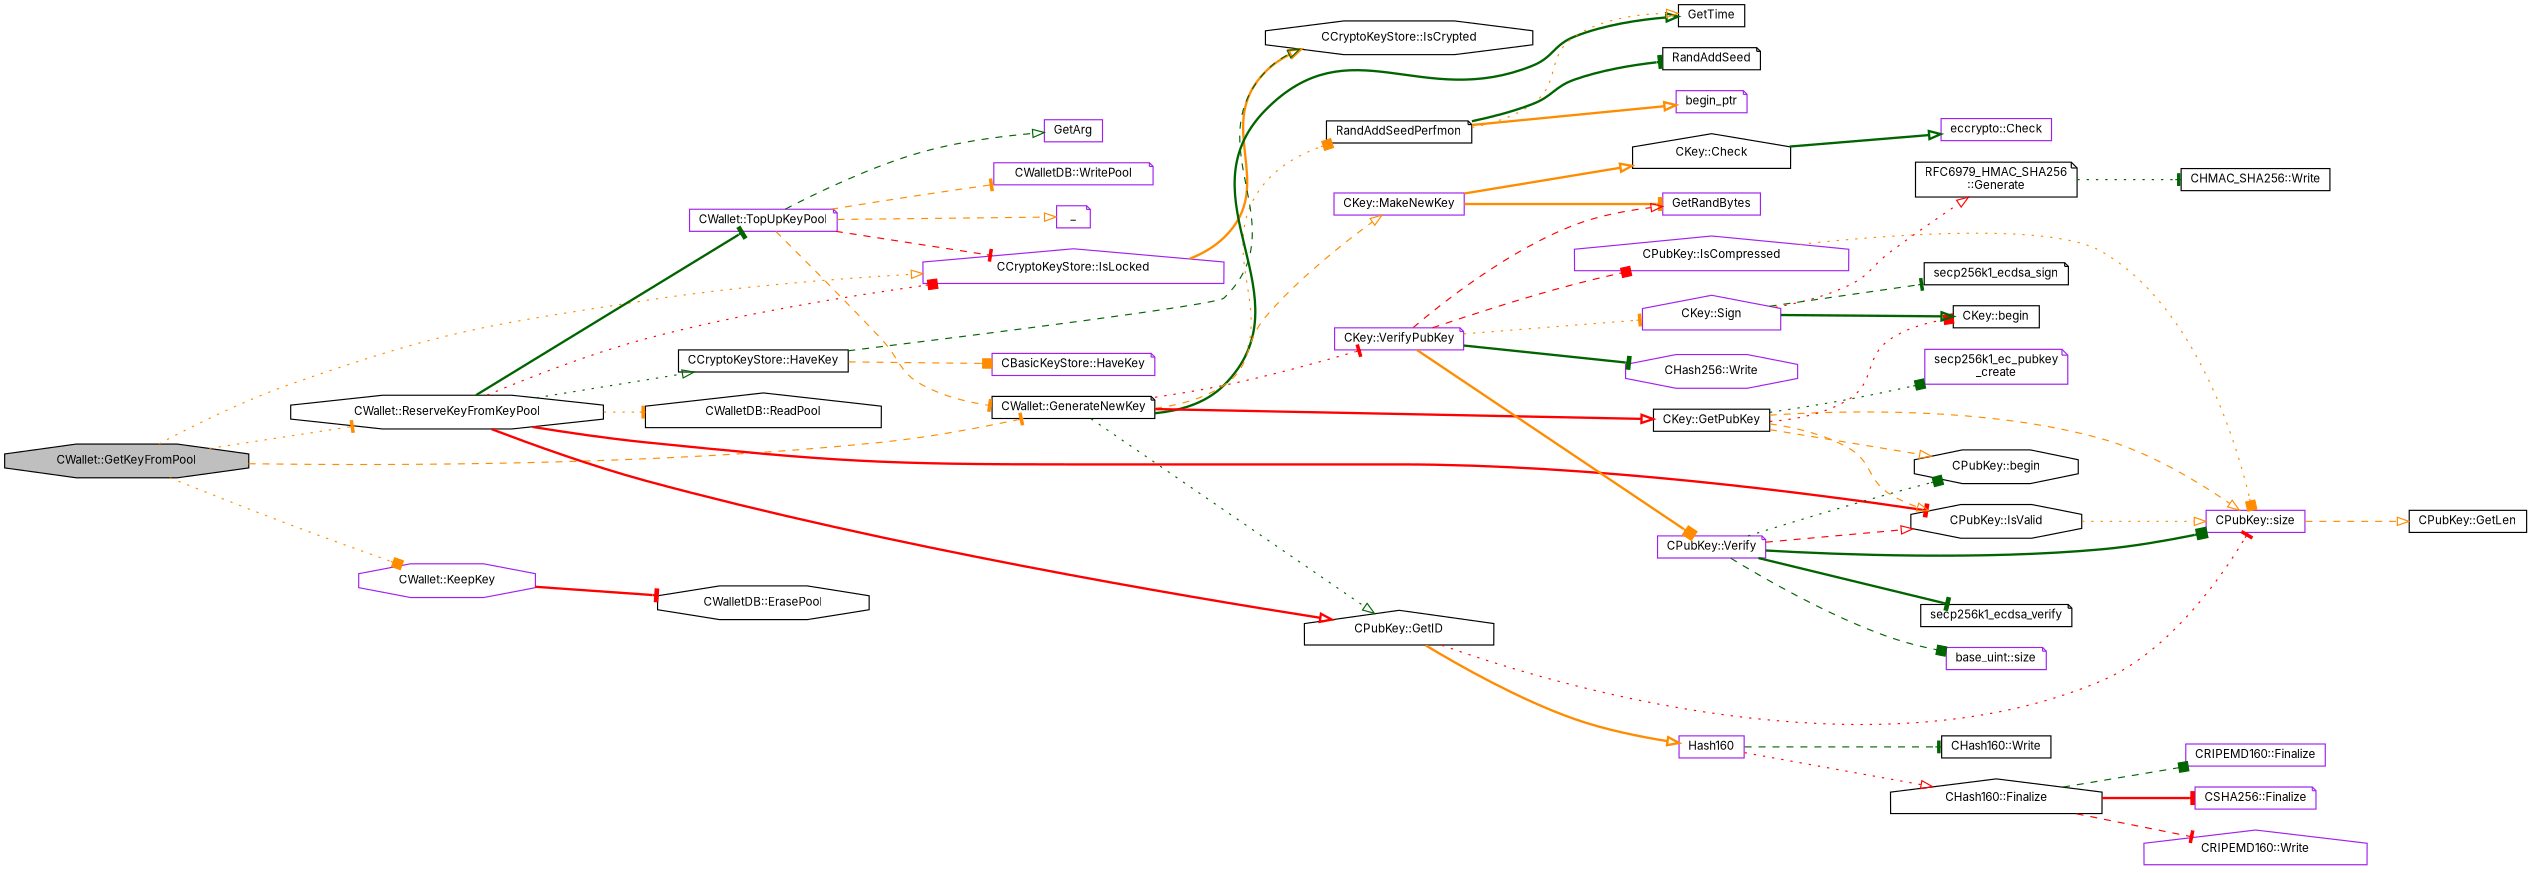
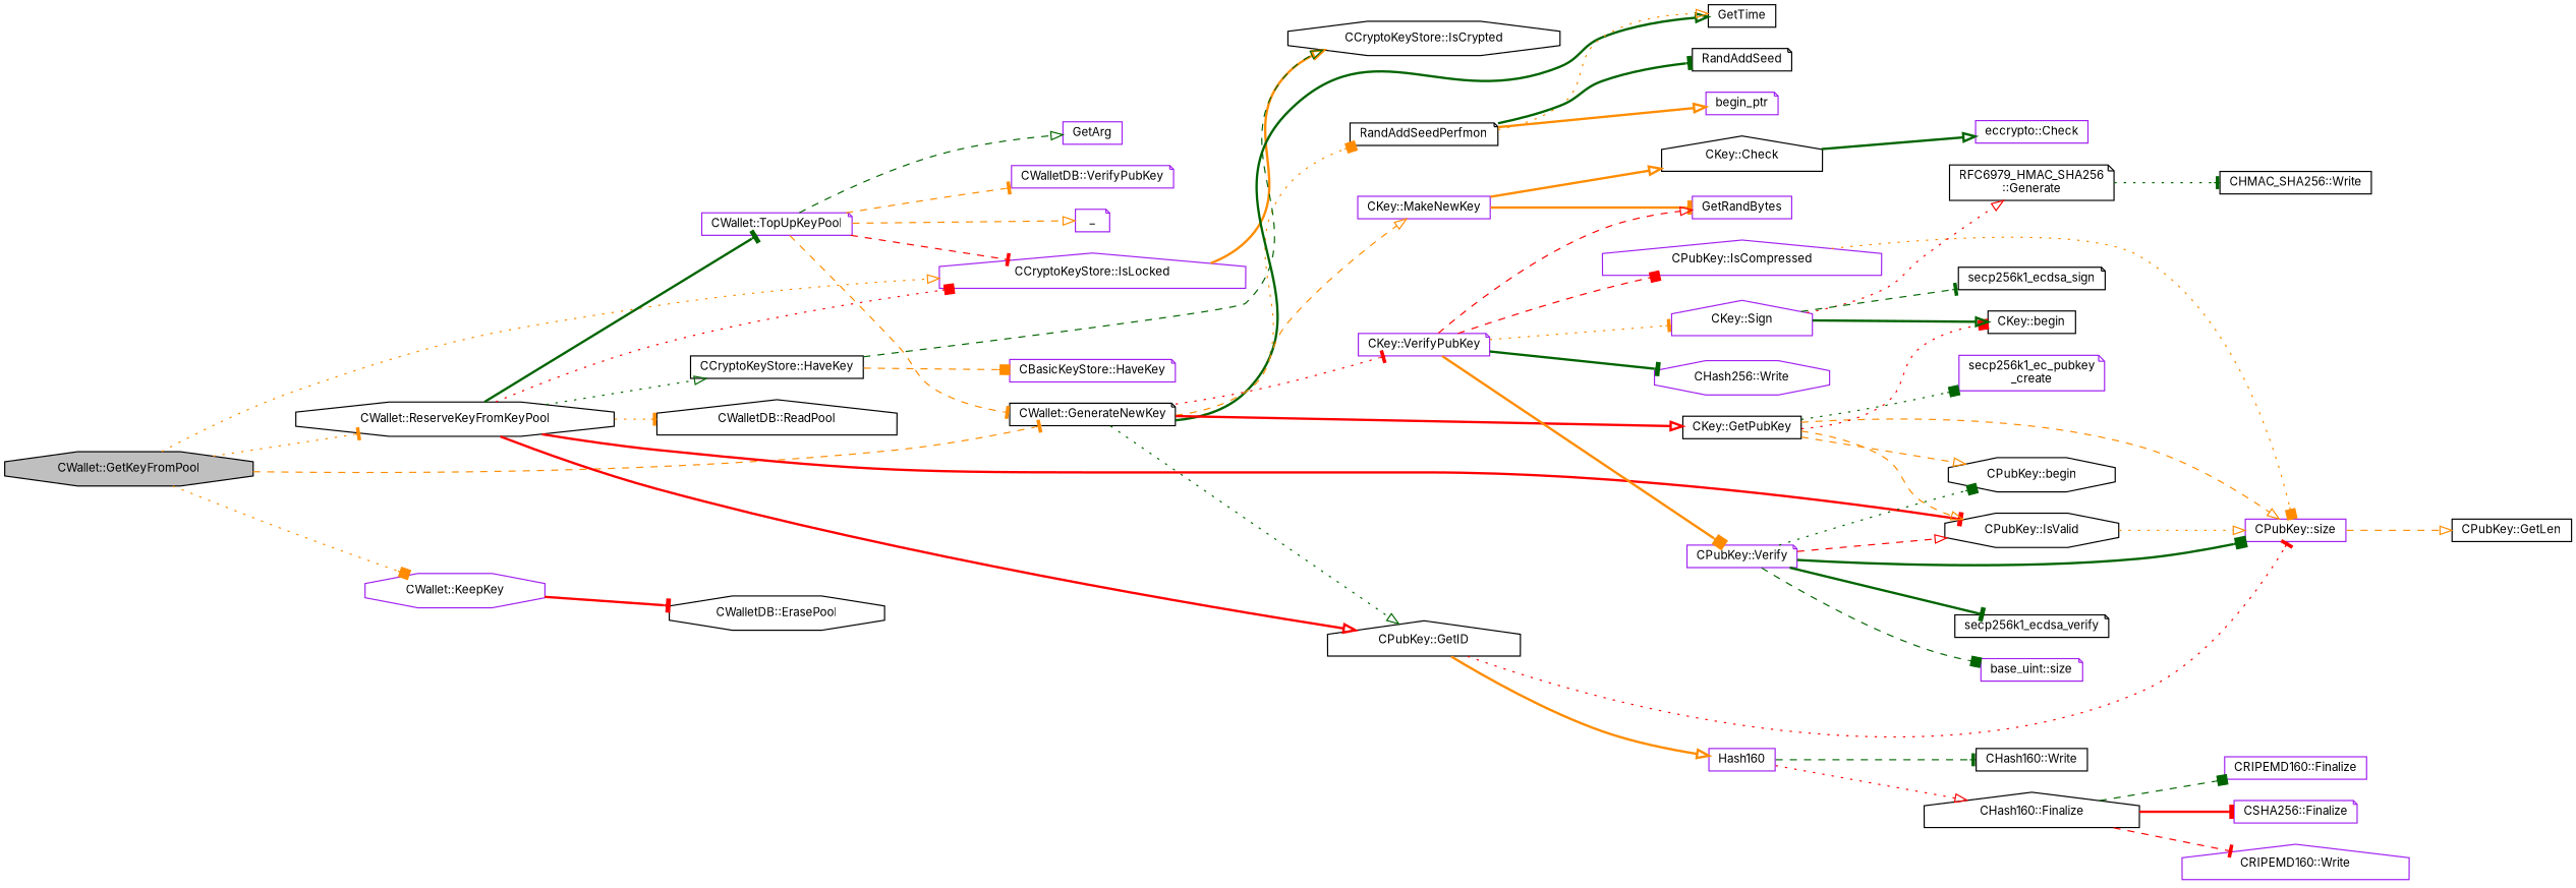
  digraph {
    fontname=Inter
    rankdir=LR
    node [color=black fillcolor=white fontname=Inter fontsize=10 shape=note style=filled]
    edge [arrowhead=onormal color=darkorange fontname=Inter fontsize=10 labelfontname=Helvetica labelfontsize=10 style=dashed]
    n1 [fillcolor=grey75 fontcolor=black height=0.2 label="CWallet::GetKeyFromPool" shape=octagon width=0.4]
    n2 [height=0.2 label="CWallet::ReserveKeyFromKeyPool" shape=octagon width=0.4]
    n3 [color=purple height=0.2 label="CCryptoKeyStore::IsLocked" shape=house width=0.4]
    n4 [height=0.2 label="CWallet::GenerateNewKey" width=0.4]
    n5 [color=purple height=0.2 label="CWallet::KeepKey" shape=octagon width=0.4]
    n6 [color=purple height=0.2 label="CWallet::TopUpKeyPool" width=0.4]
    n7 [height=0.2 label="CPubKey::IsValid" shape=octagon width=0.4]
    n8 [height=0.2 label="CPubKey::GetID" shape=house width=0.4]
    n9 [height=0.2 label="CWalletDB::ReadPool" shape=house width=0.4]
    n10 [height=0.2 label="CCryptoKeyStore::HaveKey" shape=box width=0.4]
    n11 [height=0.2 label="CCryptoKeyStore::IsCrypted" shape=octagon width=0.4]
    n12 [height=0.2 label=RandAddSeedPerfmon width=0.4]
    n13 [height=0.2 label=GetTime shape=box width=0.4]
    n14 [color=purple height=0.2 label="CKey::MakeNewKey" shape=box width=0.4]
    n15 [height=0.2 label="CKey::GetPubKey" shape=box width=0.4]
    n16 [color=purple height=0.2 label="CKey::VerifyPubKey" width=0.4]
    n17 [height=0.2 label="CWalletDB::ErasePool" shape=octagon width=0.4]
    n18 [color=purple height=0.2 label=GetArg shape=box width=0.4]
-   n19 [color=purple height=0.2 label="CWalletDB::WritePool" width=0.4]
+   n19 [color=purple height=0.2 label="CWalletDB::VerifyPubKey" width=0.4]
    n20 [color=purple height=0.2 label=_ width=0.4]
    n21 [color=purple height=0.2 label="CPubKey::size" shape=box width=0.4]
    n22 [color=purple height=0.2 label=Hash160 shape=box width=0.4]
    n23 [color=purple height=0.2 label="CBasicKeyStore::HaveKey" width=0.4]
    n24 [height=0.2 label=RandAddSeed width=0.4]
    n25 [color=purple height=0.2 label=begin_ptr width=0.4]
    n26 [color=purple height=0.2 label=GetRandBytes shape=box width=0.4]
    n27 [height=0.2 label="CKey::Check" shape=house width=0.4]
    n28 [color=purple height=0.2 label="secp256k1_ec_pubkey\l_create" width=0.4]
    n29 [height=0.2 label="CPubKey::begin" shape=octagon width=0.4]
    n30 [height=0.2 label="CKey::begin" shape=box width=0.4]
    n31 [color=purple height=0.2 label="CPubKey::IsCompressed" shape=house width=0.4]
    n32 [color=purple height=0.2 label="CHash256::Write" shape=octagon width=0.4]
    n33 [color=purple height=0.2 label="CKey::Sign" shape=house width=0.4]
    n34 [color=purple height=0.2 label="CPubKey::Verify" width=0.4]
    n35 [color=purple height=0.2 label="eccrypto::Check" shape=box width=0.4]
    n36 [height=0.2 label="CPubKey::GetLen" shape=box width=0.4]
    n37 [height=0.2 label="RFC6979_HMAC_SHA256\l::Generate" width=0.4]
    n38 [height=0.2 label=secp256k1_ecdsa_sign width=0.4]
    n39 [height=0.2 label=secp256k1_ecdsa_verify width=0.4]
    n40 [color=purple height=0.2 label="base_uint::size" width=0.4]
    n41 [height=0.2 label="CHMAC_SHA256::Write" shape=box width=0.4]
    n42 [height=0.2 label="CHash160::Write" shape=box width=0.4]
    n43 [height=0.2 label="CHash160::Finalize" shape=house width=0.4]
    n44 [color=purple height=0.2 label="CSHA256::Finalize" width=0.4]
    n45 [color=purple height=0.2 label="CRIPEMD160::Write" shape=house width=0.4]
    n46 [color=purple height=0.2 label="CRIPEMD160::Finalize" shape=box width=0.4]
    n1 -> n2 [arrowhead=tee style=dotted]
    n1 -> n3 [style=dotted]
    n1 -> n4 [arrowhead=tee]
    n1 -> n5 [arrowhead=box style=dotted]
    n2 -> n3 [arrowhead=box color=red style=dotted]
    n2 -> n6 [arrowhead=tee color=darkgreen style=bold]
    n2 -> n7 [arrowhead=tee color=red style=bold]
    n2 -> n8 [color=red style=bold]
    n2 -> n9 [arrowhead=tee style=dotted]
    n2 -> n10 [color=darkgreen style=dotted]
    n3 -> n11 [style=bold]
    n4 -> n8 [color=darkgreen style=dotted]
    n4 -> n12 [arrowhead=box style=dotted]
    n4 -> n13 [color=darkgreen style=bold]
    n4 -> n14
    n4 -> n15 [color=red style=bold]
    n4 -> n16 [arrowhead=tee color=red style=dotted]
    n5 -> n17 [arrowhead=tee color=red style=bold]
    n6 -> n3 [arrowhead=tee color=red]
    n6 -> n4 [arrowhead=tee]
    n6 -> n18 [color=darkgreen]
    n6 -> n19 [arrowhead=tee]
    n6 -> n20
    n7 -> n21 [style=dotted]
    n8 -> n21 [arrowhead=tee color=red style=dotted]
    n8 -> n22 [style=bold]
    n10 -> n11 [color=darkgreen]
    n10 -> n23 [arrowhead=box]
    n12 -> n13 [style=dotted]
    n12 -> n24 [arrowhead=tee color=darkgreen style=bold]
    n12 -> n25 [style=bold]
    n14 -> n26 [arrowhead=tee style=bold]
    n14 -> n27 [style=bold]
    n15 -> n7
    n15 -> n21
    n15 -> n28 [arrowhead=box color=darkgreen style=dotted]
    n15 -> n29
    n15 -> n30 [arrowhead=box color=red style=dotted]
    n16 -> n26 [color=red]
    n16 -> n31 [arrowhead=box color=red]
    n16 -> n32 [arrowhead=tee color=darkgreen style=bold]
    n16 -> n33 [arrowhead=tee style=dotted]
    n16 -> n34 [arrowhead=box style=bold]
    n21 -> n36
    n22 -> n42 [arrowhead=tee color=darkgreen]
    n22 -> n43 [color=red style=dotted]
    n27 -> n35 [color=darkgreen style=bold]
    n31 -> n21 [arrowhead=box style=dotted]
    n33 -> n30 [color=darkgreen style=bold]
    n33 -> n37 [color=red style=dotted]
    n33 -> n38 [arrowhead=tee color=darkgreen]
    n34 -> n7 [color=red]
    n34 -> n21 [arrowhead=box color=darkgreen style=bold]
    n34 -> n29 [arrowhead=box color=darkgreen style=dotted]
    n34 -> n39 [arrowhead=tee color=darkgreen style=bold]
    n34 -> n40 [arrowhead=box color=darkgreen]
    n37 -> n41 [arrowhead=tee color=darkgreen style=dotted]
    n43 -> n44 [arrowhead=tee color=red style=bold]
    n43 -> n45 [arrowhead=tee color=red]
    n43 -> n46 [arrowhead=box color=darkgreen]
  }
